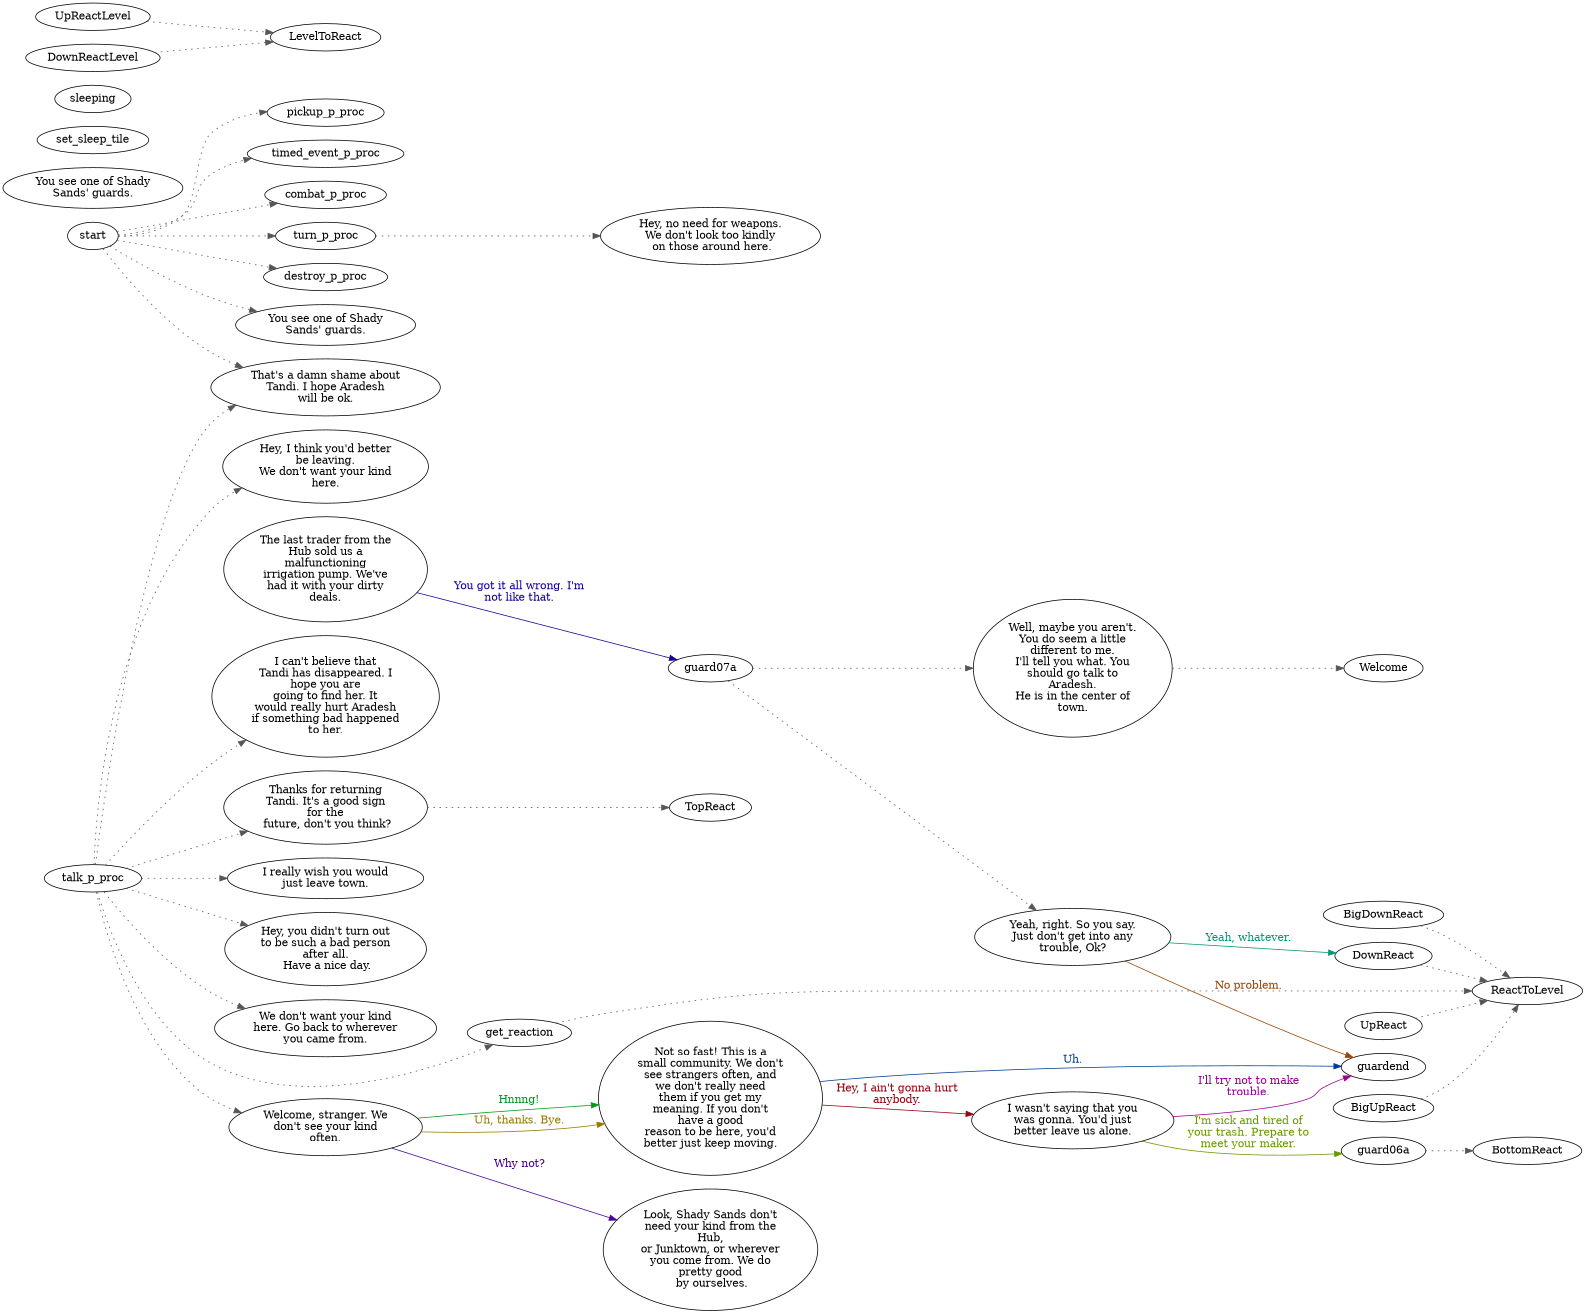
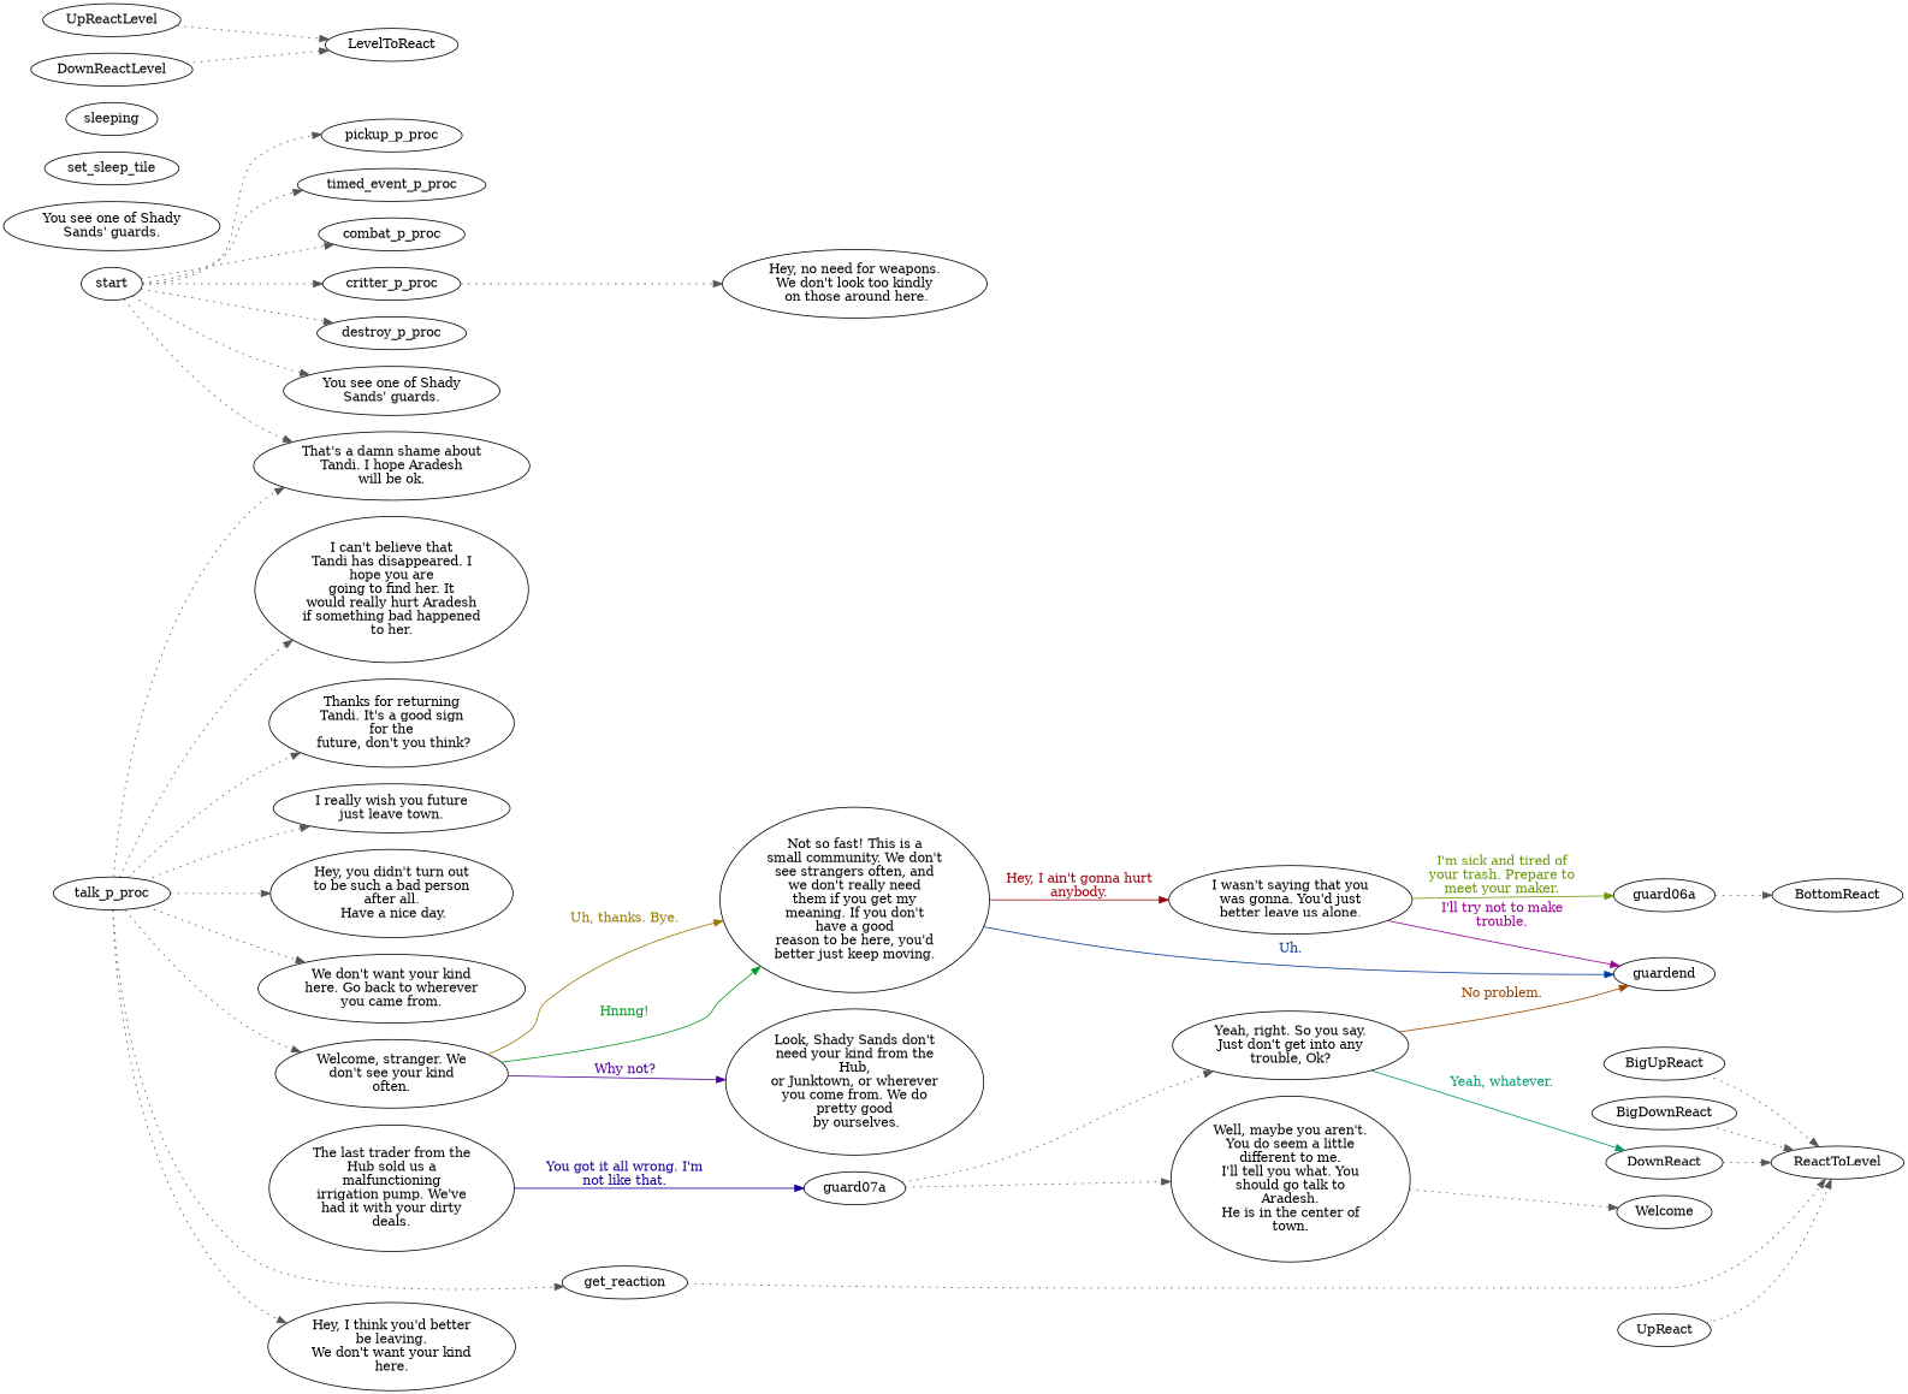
  digraph {
    rankdir=LR
    node [color="#000000" fillcolor="#FFFFFF" style=filled]
    edge [color="#555555" style=dotted]
    start
    combat_p_proc
-   critter_p_proc [label=turn_p_proc]
+   critter_p_proc
    destroy_p_proc
    n5 [label="You see one of Shady\nSands' guards."]
    pickup_p_proc
    timed_event_p_proc
    n8 [label="That's a damn shame about\nTandi. I hope Aradesh\nwill be ok."]
    n9 [label="Hey, no need for weapons.\nWe don't look too kindly\n on those around here."]
    talk_p_proc
    get_reaction
    n12 [label="Hey, I think you'd better\nbe leaving.\nWe don't want your kind\nhere."]
    n13 [label="I can't believe that\nTandi has disappeared. I\nhope you are\ngoing to find her. It\nwould really hurt Aradesh\nif something bad happened\nto her."]
    n14 [label="Thanks for returning\nTandi. It's a good sign\nfor the\n future, don't you think?"]
-   n15 [label="I really wish you would\njust leave town."]
+   n15 [label="I really wish you future\njust leave town."]
    n16 [label="Hey, you didn't turn out\nto be such a bad person\nafter all.\n Have a nice day."]
    n17 [label="We don't want your kind\nhere. Go back to wherever\nyou came from."]
    n18 [label="Welcome, stranger. We\ndon't see your kind\noften."]
    ReactToLevel
-   TopReact
    n21 [label="Not so fast! This is a\nsmall community. We don't\nsee strangers often, and\nwe don't really need\nthem if you get my\nmeaning. If you don't\nhave a good\nreason to be here, you'd\nbetter just keep moving."]
    n22 [label="Look, Shady Sands don't\nneed your kind from the\nHub,\nor Junktown, or wherever\nyou come from. We do\npretty good\n by ourselves."]
    n23 [label="You see one of Shady\nSands' guards."]
    n24 [label="I wasn't saying that you\nwas gonna. You'd just\nbetter leave us alone."]
    guardend
    guard06a
    BottomReact
    n28 [label="Yeah, right. So you say.\nJust don't get into any\ntrouble, Ok?"]
    DownReact
    n30 [label="Well, maybe you aren't.\nYou do seem a little\ndifferent to me.\nI'll tell you what. You\nshould go talk to\nAradesh.\nHe is in the center of\ntown."]
    n31 [label=Welcome]
    guard07a
    n33 [label="The last trader from the\nHub sold us a\nmalfunctioning\nirrigation pump. We've\nhad it with your dirty\ndeals."]
    set_sleep_tile
    sleeping
    UpReact
    BigUpReact
    BigDownReact
    UpReactLevel
    LevelToReact
    DownReactLevel
    start -> combat_p_proc
    start -> critter_p_proc
    start -> destroy_p_proc
    start -> n5
    start -> pickup_p_proc
    start -> timed_event_p_proc
    start -> n8
    critter_p_proc -> n9
    talk_p_proc -> n8
    talk_p_proc -> get_reaction
    talk_p_proc -> n12
    talk_p_proc -> n13
    talk_p_proc -> n14
    talk_p_proc -> n15
    talk_p_proc -> n16
    talk_p_proc -> n17
    talk_p_proc -> n18
    get_reaction -> ReactToLevel
-   n14 -> TopReact
    n18 -> n21 [color="#997800" fontcolor="#997800" label="Uh, thanks. Bye." style=""]
    n18 -> n21 [color="#00991F" fontcolor="#00991F" label="Hnnng!" style=""]
    n18 -> n22 [color="#4B0099" fontcolor="#4B0099" label="Why not?" style=""]
    n21 -> n24 [color="#99000E" fontcolor="#99000E" label="Hey, I ain't gonna hurt\nanybody." style=""]
    n21 -> guardend [color="#003B99" fontcolor="#003B99" label="Uh." style=""]
    n24 -> guardend [color="#990094" fontcolor="#990094" label="I'll try not to make\ntrouble." style=""]
    n24 -> guard06a [color="#679900" fontcolor="#679900" label="I'm sick and tired of\nyour trash. Prepare to\nmeet your maker." style=""]
    guard06a -> BottomReact
    n28 -> guardend [color="#994500" fontcolor="#994500" label="No problem." style=""]
    n28 -> DownReact [color="#009971" fontcolor="#009971" label="Yeah, whatever." style=""]
    DownReact -> ReactToLevel
    n30 -> n31
    guard07a -> n28
    guard07a -> n30
    n33 -> guard07a [color="#180099" fontcolor="#180099" label="You got it all wrong. I'm\nnot like that." style=""]
    UpReact -> ReactToLevel
    BigUpReact -> ReactToLevel
    BigDownReact -> ReactToLevel
    UpReactLevel -> LevelToReact
    DownReactLevel -> LevelToReact
  }
